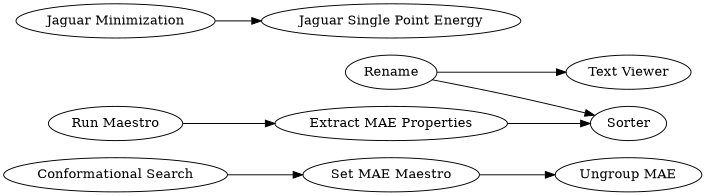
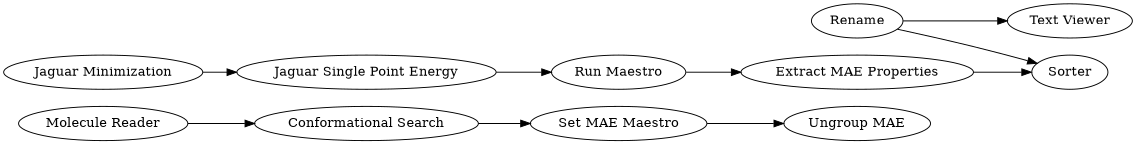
  digraph {
    rankdir=LR
    n1 [label="Conformational Search"]
    n2 [label="Set MAE Maestro"]
    n3 [label="Ungroup MAE"]
    n4 [label="Text Viewer"]
    n5 [label="Jaguar Minimization"]
    n6 [label="Jaguar Single Point Energy"]
    n7 [label="Run Maestro"]
    n8 [label="Extract MAE Properties"]
    n9 [label=Sorter]
    n10 [label=Rename]
+   n11 [label="Molecule Reader"]
    n1 -> n2
    n2 -> n3
    n5 -> n6
+   n6 -> n7
    n7 -> n8
    n8 -> n9
    n10 -> n4
    n10 -> n9
+   n11 -> n1
  }
